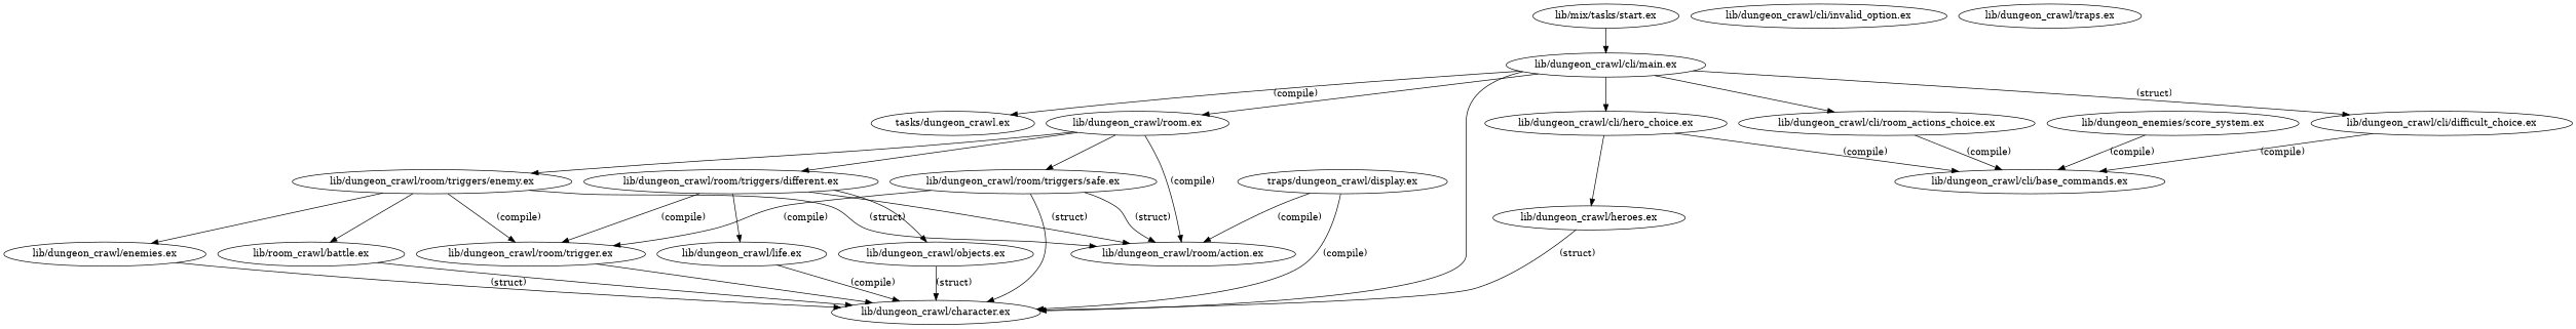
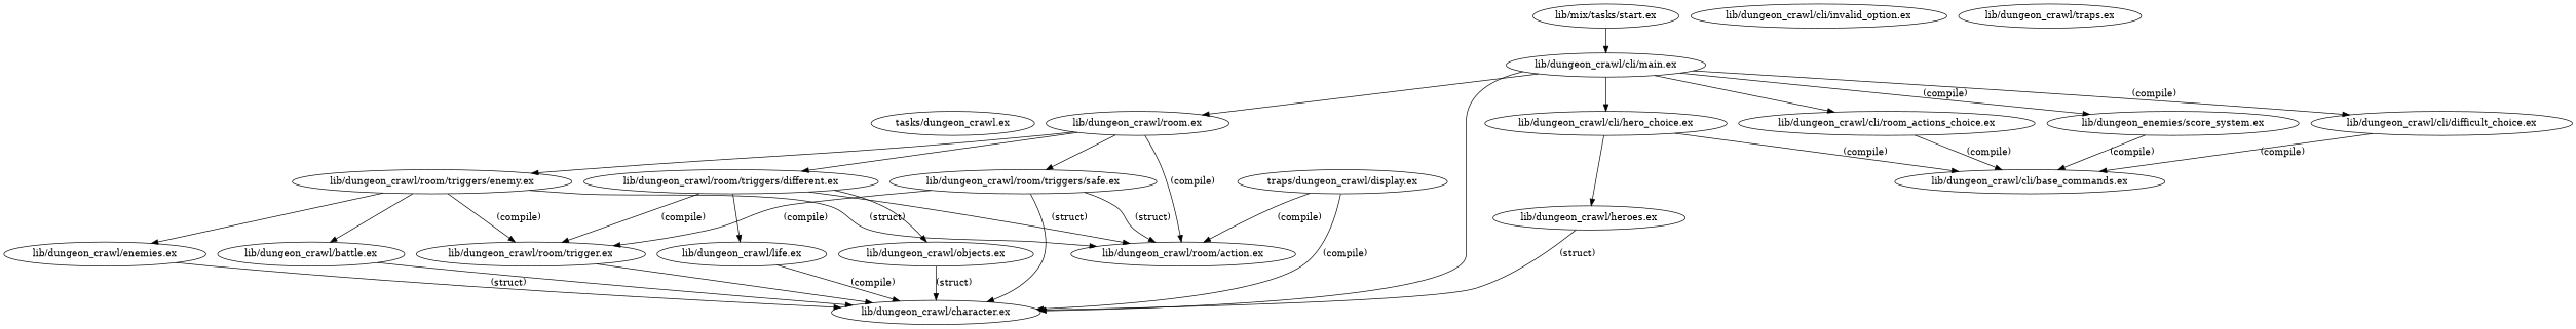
  digraph {
    n1 [label="tasks/dungeon_crawl.ex"]
-   "lib/dungeon_crawl/battle.ex" [label="lib/room_crawl/battle.ex"]
+   "lib/dungeon_crawl/battle.ex"
    "lib/dungeon_crawl/character.ex"
    "lib/dungeon_crawl/cli/difficult_choice.ex"
    "lib/dungeon_crawl/cli/base_commands.ex"
    "lib/dungeon_crawl/cli/hero_choice.ex"
    "lib/dungeon_crawl/heroes.ex"
    "lib/dungeon_crawl/cli/invalid_option.ex"
    "lib/dungeon_crawl/cli/main.ex"
    "lib/dungeon_crawl/cli/room_actions_choice.ex"
    "lib/dungeon_crawl/room.ex"
    n12 [label="lib/dungeon_enemies/score_system.ex"]
    "lib/dungeon_crawl/room/action.ex"
    "lib/dungeon_crawl/room/triggers/different.ex"
    "lib/dungeon_crawl/room/triggers/enemy.ex"
    "lib/dungeon_crawl/room/triggers/safe.ex"
    "lib/dungeon_crawl/life.ex"
    "lib/dungeon_crawl/objects.ex"
    "lib/dungeon_crawl/room/trigger.ex"
    "lib/dungeon_crawl/enemies.ex"
    n21 [label="traps/dungeon_crawl/display.ex"]
    "lib/dungeon_crawl/traps.ex"
    "lib/mix/tasks/start.ex"
    "lib/dungeon_crawl/battle.ex" -> "lib/dungeon_crawl/character.ex"
    "lib/dungeon_crawl/cli/difficult_choice.ex" -> "lib/dungeon_crawl/cli/base_commands.ex" [label="(compile)"]
    "lib/dungeon_crawl/cli/hero_choice.ex" -> "lib/dungeon_crawl/cli/base_commands.ex" [label="(compile)"]
    "lib/dungeon_crawl/cli/hero_choice.ex" -> "lib/dungeon_crawl/heroes.ex"
    "lib/dungeon_crawl/heroes.ex" -> "lib/dungeon_crawl/character.ex" [label="(struct)"]
    "lib/dungeon_crawl/cli/main.ex" -> "lib/dungeon_crawl/character.ex"
-   "lib/dungeon_crawl/cli/main.ex" -> "lib/dungeon_crawl/cli/difficult_choice.ex" [label="(struct)"]
+   "lib/dungeon_crawl/cli/main.ex" -> "lib/dungeon_crawl/cli/difficult_choice.ex" [label="(compile)"]
    "lib/dungeon_crawl/cli/main.ex" -> "lib/dungeon_crawl/cli/hero_choice.ex"
    "lib/dungeon_crawl/cli/main.ex" -> "lib/dungeon_crawl/cli/room_actions_choice.ex"
    "lib/dungeon_crawl/cli/main.ex" -> "lib/dungeon_crawl/room.ex"
-   "lib/dungeon_crawl/cli/main.ex" -> n1 [label="(compile)"]
+   "lib/dungeon_crawl/cli/main.ex" -> n12 [label="(compile)"]
    "lib/dungeon_crawl/cli/room_actions_choice.ex" -> "lib/dungeon_crawl/cli/base_commands.ex" [label="(compile)"]
    "lib/dungeon_crawl/room.ex" -> "lib/dungeon_crawl/room/action.ex" [label="(compile)"]
    "lib/dungeon_crawl/room.ex" -> "lib/dungeon_crawl/room/triggers/different.ex"
    "lib/dungeon_crawl/room.ex" -> "lib/dungeon_crawl/room/triggers/enemy.ex"
    "lib/dungeon_crawl/room.ex" -> "lib/dungeon_crawl/room/triggers/safe.ex"
    n12 -> "lib/dungeon_crawl/cli/base_commands.ex" [label="(compile)"]
    "lib/dungeon_crawl/room/triggers/different.ex" -> "lib/dungeon_crawl/room/action.ex" [label="(struct)"]
    "lib/dungeon_crawl/room/triggers/different.ex" -> "lib/dungeon_crawl/life.ex"
    "lib/dungeon_crawl/room/triggers/different.ex" -> "lib/dungeon_crawl/objects.ex"
    "lib/dungeon_crawl/room/triggers/different.ex" -> "lib/dungeon_crawl/room/trigger.ex" [label="(compile)"]
    "lib/dungeon_crawl/room/triggers/enemy.ex" -> "lib/dungeon_crawl/battle.ex"
    "lib/dungeon_crawl/room/triggers/enemy.ex" -> "lib/dungeon_crawl/room/action.ex" [label="(struct)"]
    "lib/dungeon_crawl/room/triggers/enemy.ex" -> "lib/dungeon_crawl/room/trigger.ex" [label="(compile)"]
    "lib/dungeon_crawl/room/triggers/enemy.ex" -> "lib/dungeon_crawl/enemies.ex"
    "lib/dungeon_crawl/room/triggers/safe.ex" -> "lib/dungeon_crawl/character.ex"
    "lib/dungeon_crawl/room/triggers/safe.ex" -> "lib/dungeon_crawl/room/action.ex" [label="(struct)"]
    "lib/dungeon_crawl/room/triggers/safe.ex" -> "lib/dungeon_crawl/room/trigger.ex" [label="(compile)"]
    "lib/dungeon_crawl/life.ex" -> "lib/dungeon_crawl/character.ex" [label="(compile)"]
    "lib/dungeon_crawl/objects.ex" -> "lib/dungeon_crawl/character.ex" [label="(struct)"]
    "lib/dungeon_crawl/room/trigger.ex" -> "lib/dungeon_crawl/character.ex"
    "lib/dungeon_crawl/enemies.ex" -> "lib/dungeon_crawl/character.ex" [label="(struct)"]
    n21 -> "lib/dungeon_crawl/character.ex" [label="(compile)"]
    n21 -> "lib/dungeon_crawl/room/action.ex" [label="(compile)"]
    "lib/mix/tasks/start.ex" -> "lib/dungeon_crawl/cli/main.ex"
  }
